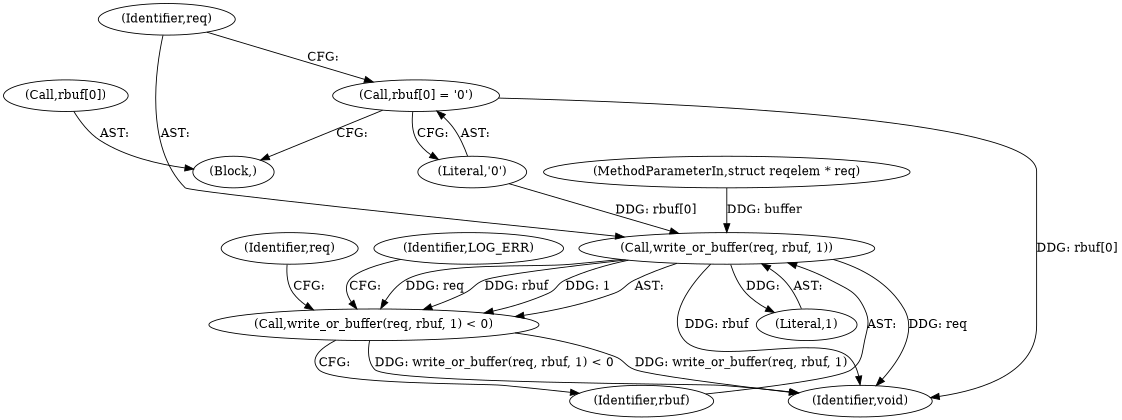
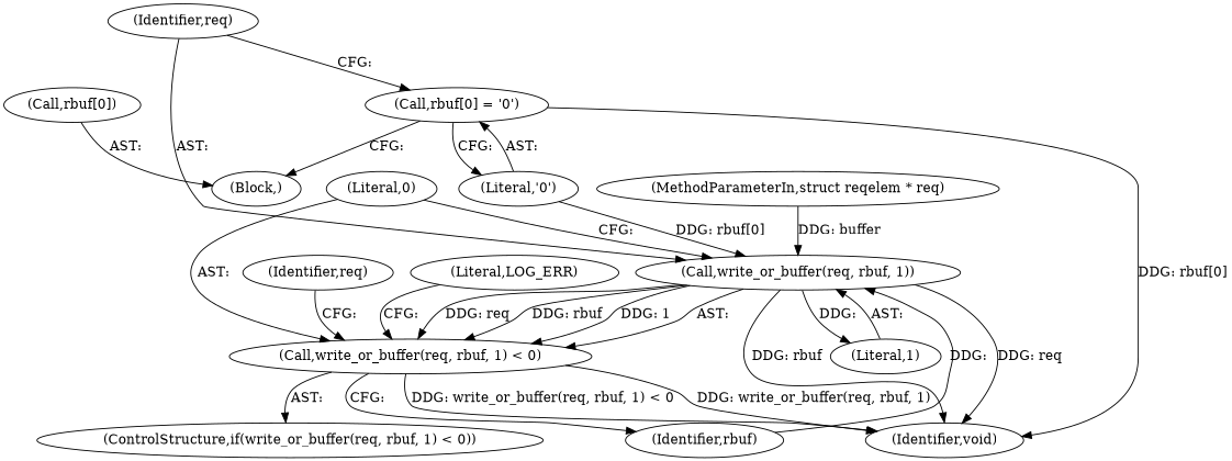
  digraph {
    n1 [label="(Call,rbuf[0] = '\0')"]
    n2 [label="(Block,)"]
    n3 [label="(Identifier,void)"]
    n4 [label="(Literal,'\0')"]
    n5 [label="(Call,write_or_buffer(req, rbuf, 1))"]
    n6 [label="(Call,write_or_buffer(req, rbuf, 1) < 0)"]
    n7 [label="(Literal,1)"]
+   n8 [label="(ControlStructure,if(write_or_buffer(req, rbuf, 1) < 0))"]
    n9 [label="(Identifier,rbuf)"]
+   n10 [label="(Literal,0)"]
    n11 [label="(Identifier,req)"]
    n12 [label="(Call,rbuf[0])"]
    n13 [label="(Identifier,req)"]
    n14 [label="(MethodParameterIn,struct reqelem * req)"]
-   n15 [label="(Identifier,LOG_ERR)"]
+   n15 [label="(Literal,LOG_ERR)"]
    n1 -> n2 [label="CFG: "]
    n1 -> n3 [label="DDG: rbuf[0]"]
    n1 -> n4 [label="CFG: "]
    n4 -> n1 [label="AST: "]
    n4 -> n5 [label="DDG: rbuf[0]"]
    n5 -> n3 [label="DDG: req"]
    n5 -> n3 [label="DDG: rbuf"]
    n5 -> n6 [label="AST: "]
    n5 -> n6 [label="DDG: req"]
    n5 -> n6 [label="DDG: rbuf"]
    n5 -> n6 [label="DDG: 1"]
    n5 -> n7 [label="DDG: "]
    n6 -> n3 [label="DDG: write_or_buffer(req, rbuf, 1) < 0"]
    n6 -> n3 [label="DDG: write_or_buffer(req, rbuf, 1)"]
+   n6 -> n8 [label="AST: "]
    n6 -> n9 [label="CFG: "]
    n7 -> n5 [label="AST: "]
-   n9 -> n5 [label="AST: "]
+   n9 -> n5 [label="DDG: "]
+   n10 -> n5 [label="CFG: "]
+   n10 -> n6 [label="AST: "]
    n11 -> n1 [label="CFG: "]
    n11 -> n5 [label="AST: "]
    n12 -> n2 [label="AST: "]
    n13 -> n6 [label="CFG: "]
    n14 -> n5 [label="DDG: buffer"]
    n15 -> n6 [label="CFG: "]
  }
